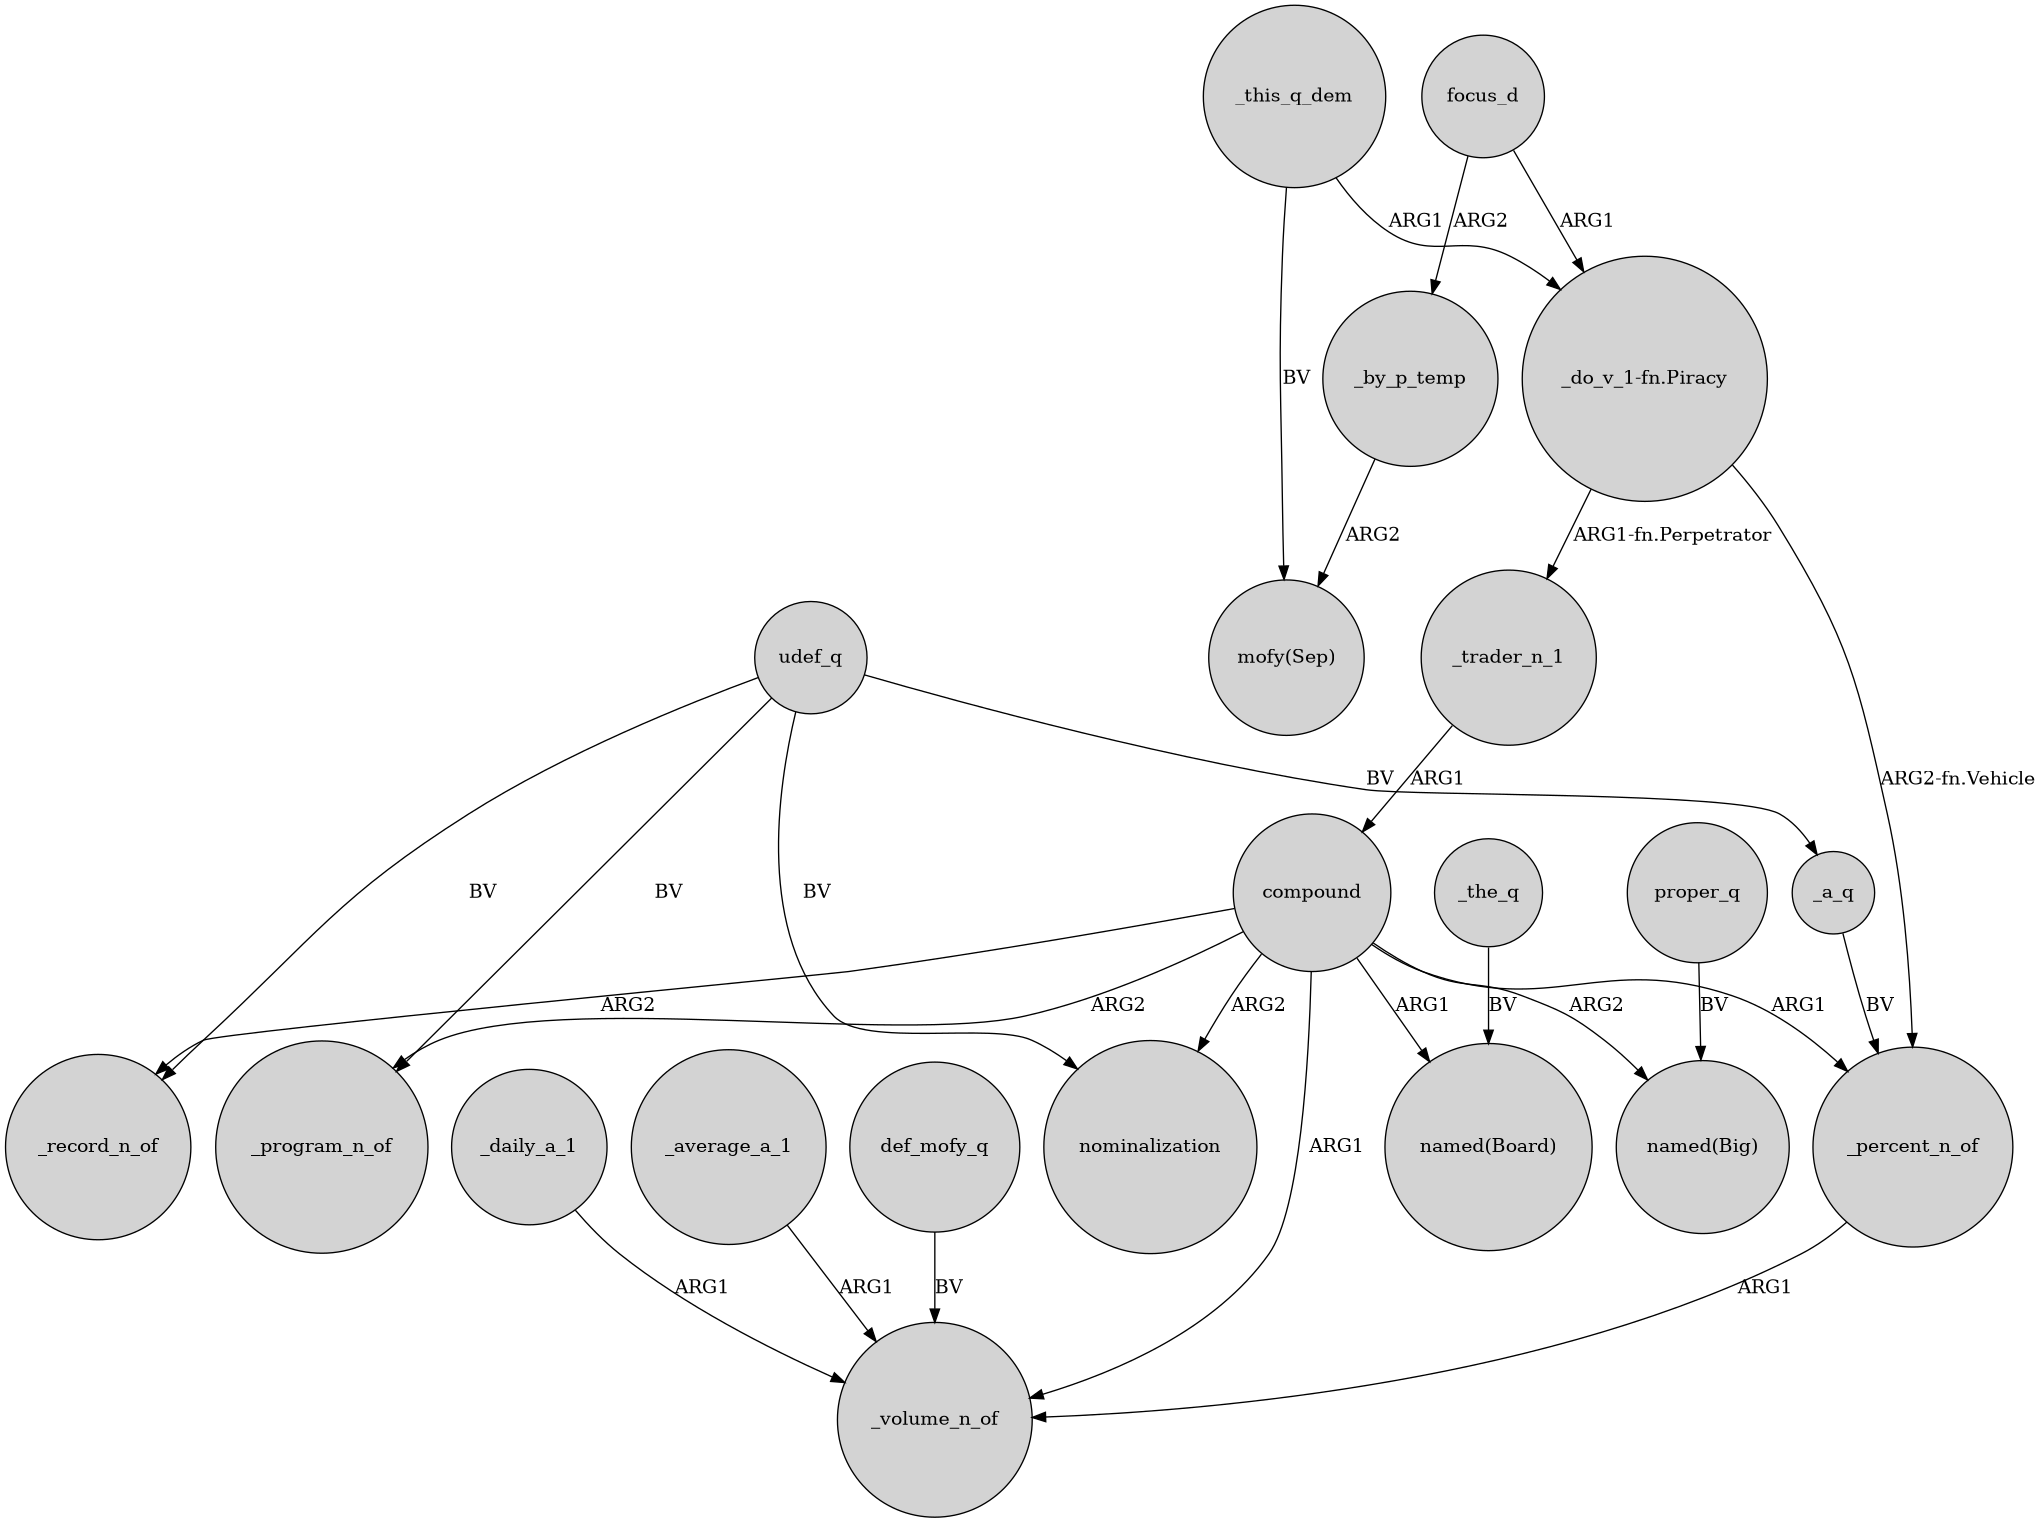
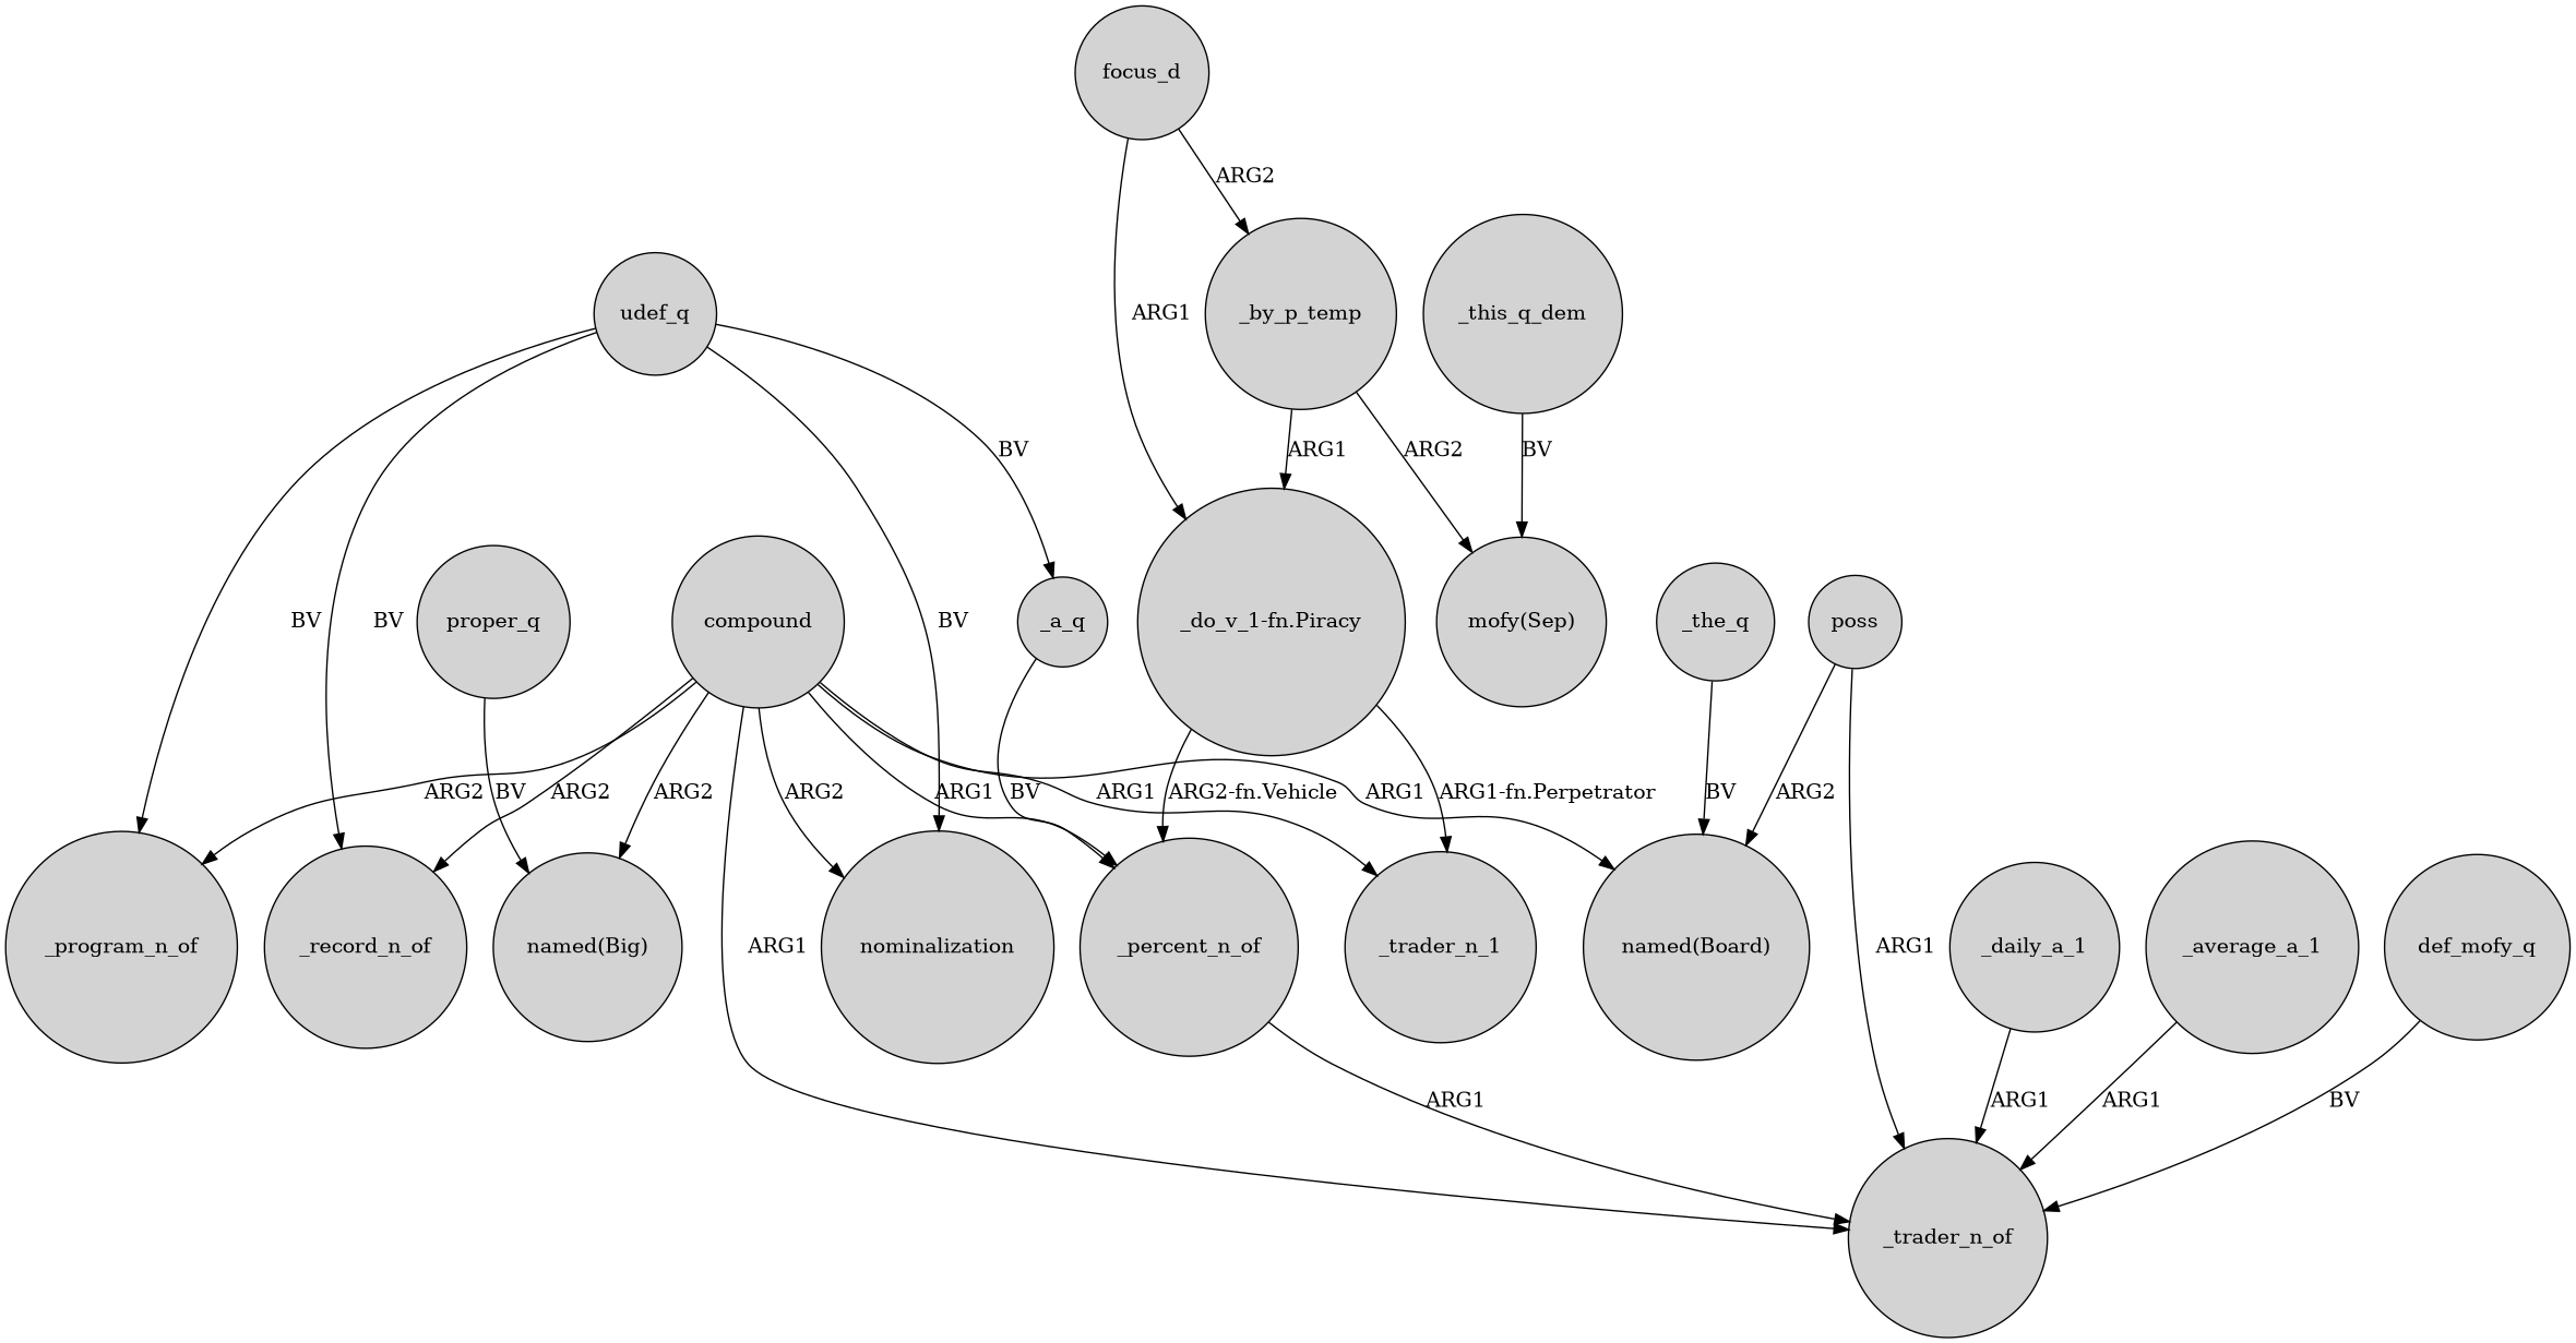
  digraph {
    node [shape=circle style=filled]
    compound
-   _volume_n_of
+   _volume_n_of [label=_trader_n_of]
    "named(Board)"
    _record_n_of
    _trader_n_1
    "named(Big)"
    nominalization
    _program_n_of
    _percent_n_of
    proper_q
    _the_q
    udef_q
    _a_q
    _this_q_dem
    "mofy(Sep)"
+   poss
    _daily_a_1
    "_do_v_1-fn.Piracy"
    _average_a_1
    focus_d
    _by_p_temp
    n22 [label=def_mofy_q]
    compound -> _volume_n_of [label=ARG1]
    compound -> "named(Board)" [label=ARG1]
    compound -> _record_n_of [label=ARG2]
-   _trader_n_1 -> compound [label=ARG1]
+   compound -> _trader_n_1 [label=ARG1]
    compound -> "named(Big)" [label=ARG2]
    compound -> nominalization [label=ARG2]
    compound -> _program_n_of [label=ARG2]
    compound -> _percent_n_of [label=ARG1]
    _percent_n_of -> _volume_n_of [label=ARG1]
    proper_q -> "named(Big)" [label=BV]
    _the_q -> "named(Board)" [label=BV]
    udef_q -> _record_n_of [label=BV]
    udef_q -> nominalization [label=BV]
    udef_q -> _program_n_of [label=BV]
    udef_q -> _a_q [label=BV]
    _a_q -> _percent_n_of [label=BV]
    _this_q_dem -> "mofy(Sep)" [label=BV]
+   poss -> _volume_n_of [label=ARG1]
+   poss -> "named(Board)" [label=ARG2]
    _daily_a_1 -> _volume_n_of [label=ARG1]
    "_do_v_1-fn.Piracy" -> _trader_n_1 [label="ARG1-fn.Perpetrator"]
    "_do_v_1-fn.Piracy" -> _percent_n_of [label="ARG2-fn.Vehicle"]
    _average_a_1 -> _volume_n_of [label=ARG1]
    focus_d -> "_do_v_1-fn.Piracy" [label=ARG1]
    focus_d -> _by_p_temp [label=ARG2]
    _by_p_temp -> "mofy(Sep)" [label=ARG2]
-   _this_q_dem -> "_do_v_1-fn.Piracy" [label=ARG1]
+   _by_p_temp -> "_do_v_1-fn.Piracy" [label=ARG1]
    n22 -> _volume_n_of [label=BV]
  }
